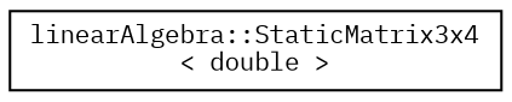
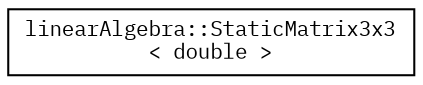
  digraph {
    rankdir=LR
    fontname="IBM Plex Mono"
-   n1 [color=black fillcolor=white fontname="IBM Plex Mono" fontsize=10 height=0.2 label="linearAlgebra::StaticMatrix3x4\l\< double \>" shape=record style=filled width=0.4]
+   n1 [color=black fillcolor=white fontname="IBM Plex Mono" fontsize=10 height=0.2 label="linearAlgebra::StaticMatrix3x3\l\< double \>" shape=record style=filled width=0.4]
  }
